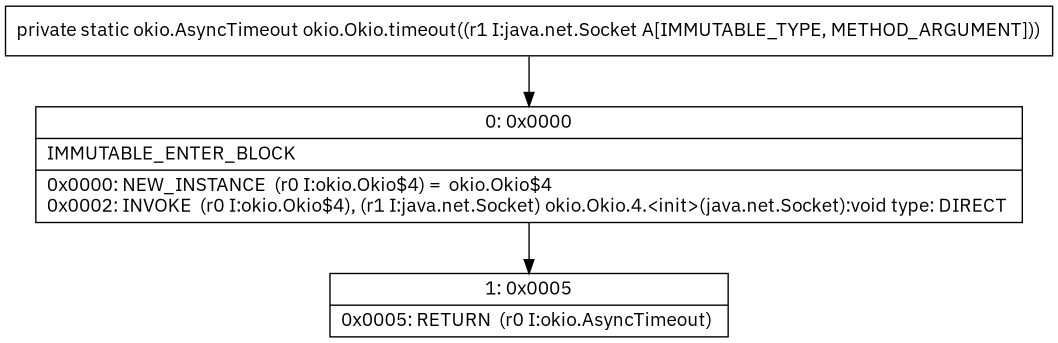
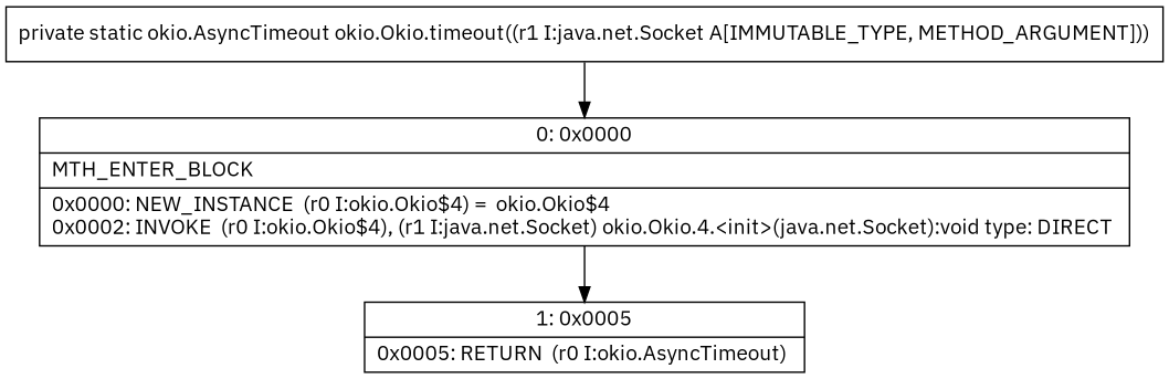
  digraph {
    fontname="IBM Plex Sans"
    node [shape=record fontname="IBM Plex Sans"]
    edge [fontname="IBM Plex Sans"]
-   n1 [label="{0\:\ 0x0000|IMMUTABLE_ENTER_BLOCK\l|0x0000: NEW_INSTANCE  (r0 I:okio.Okio$4) =  okio.Okio$4 \l0x0002: INVOKE  (r0 I:okio.Okio$4), (r1 I:java.net.Socket) okio.Okio.4.\<init\>(java.net.Socket):void type: DIRECT \l}"]
+   n1 [label="{0\:\ 0x0000|MTH_ENTER_BLOCK\l|0x0000: NEW_INSTANCE  (r0 I:okio.Okio$4) =  okio.Okio$4 \l0x0002: INVOKE  (r0 I:okio.Okio$4), (r1 I:java.net.Socket) okio.Okio.4.\<init\>(java.net.Socket):void type: DIRECT \l}"]
    n2 [label="{1\:\ 0x0005|0x0005: RETURN  (r0 I:okio.AsyncTimeout) \l}"]
    n3 [label="{private static okio.AsyncTimeout okio.Okio.timeout((r1 I:java.net.Socket A[IMMUTABLE_TYPE, METHOD_ARGUMENT])) }"]
    n1 -> n2
    n3 -> n1
  }
